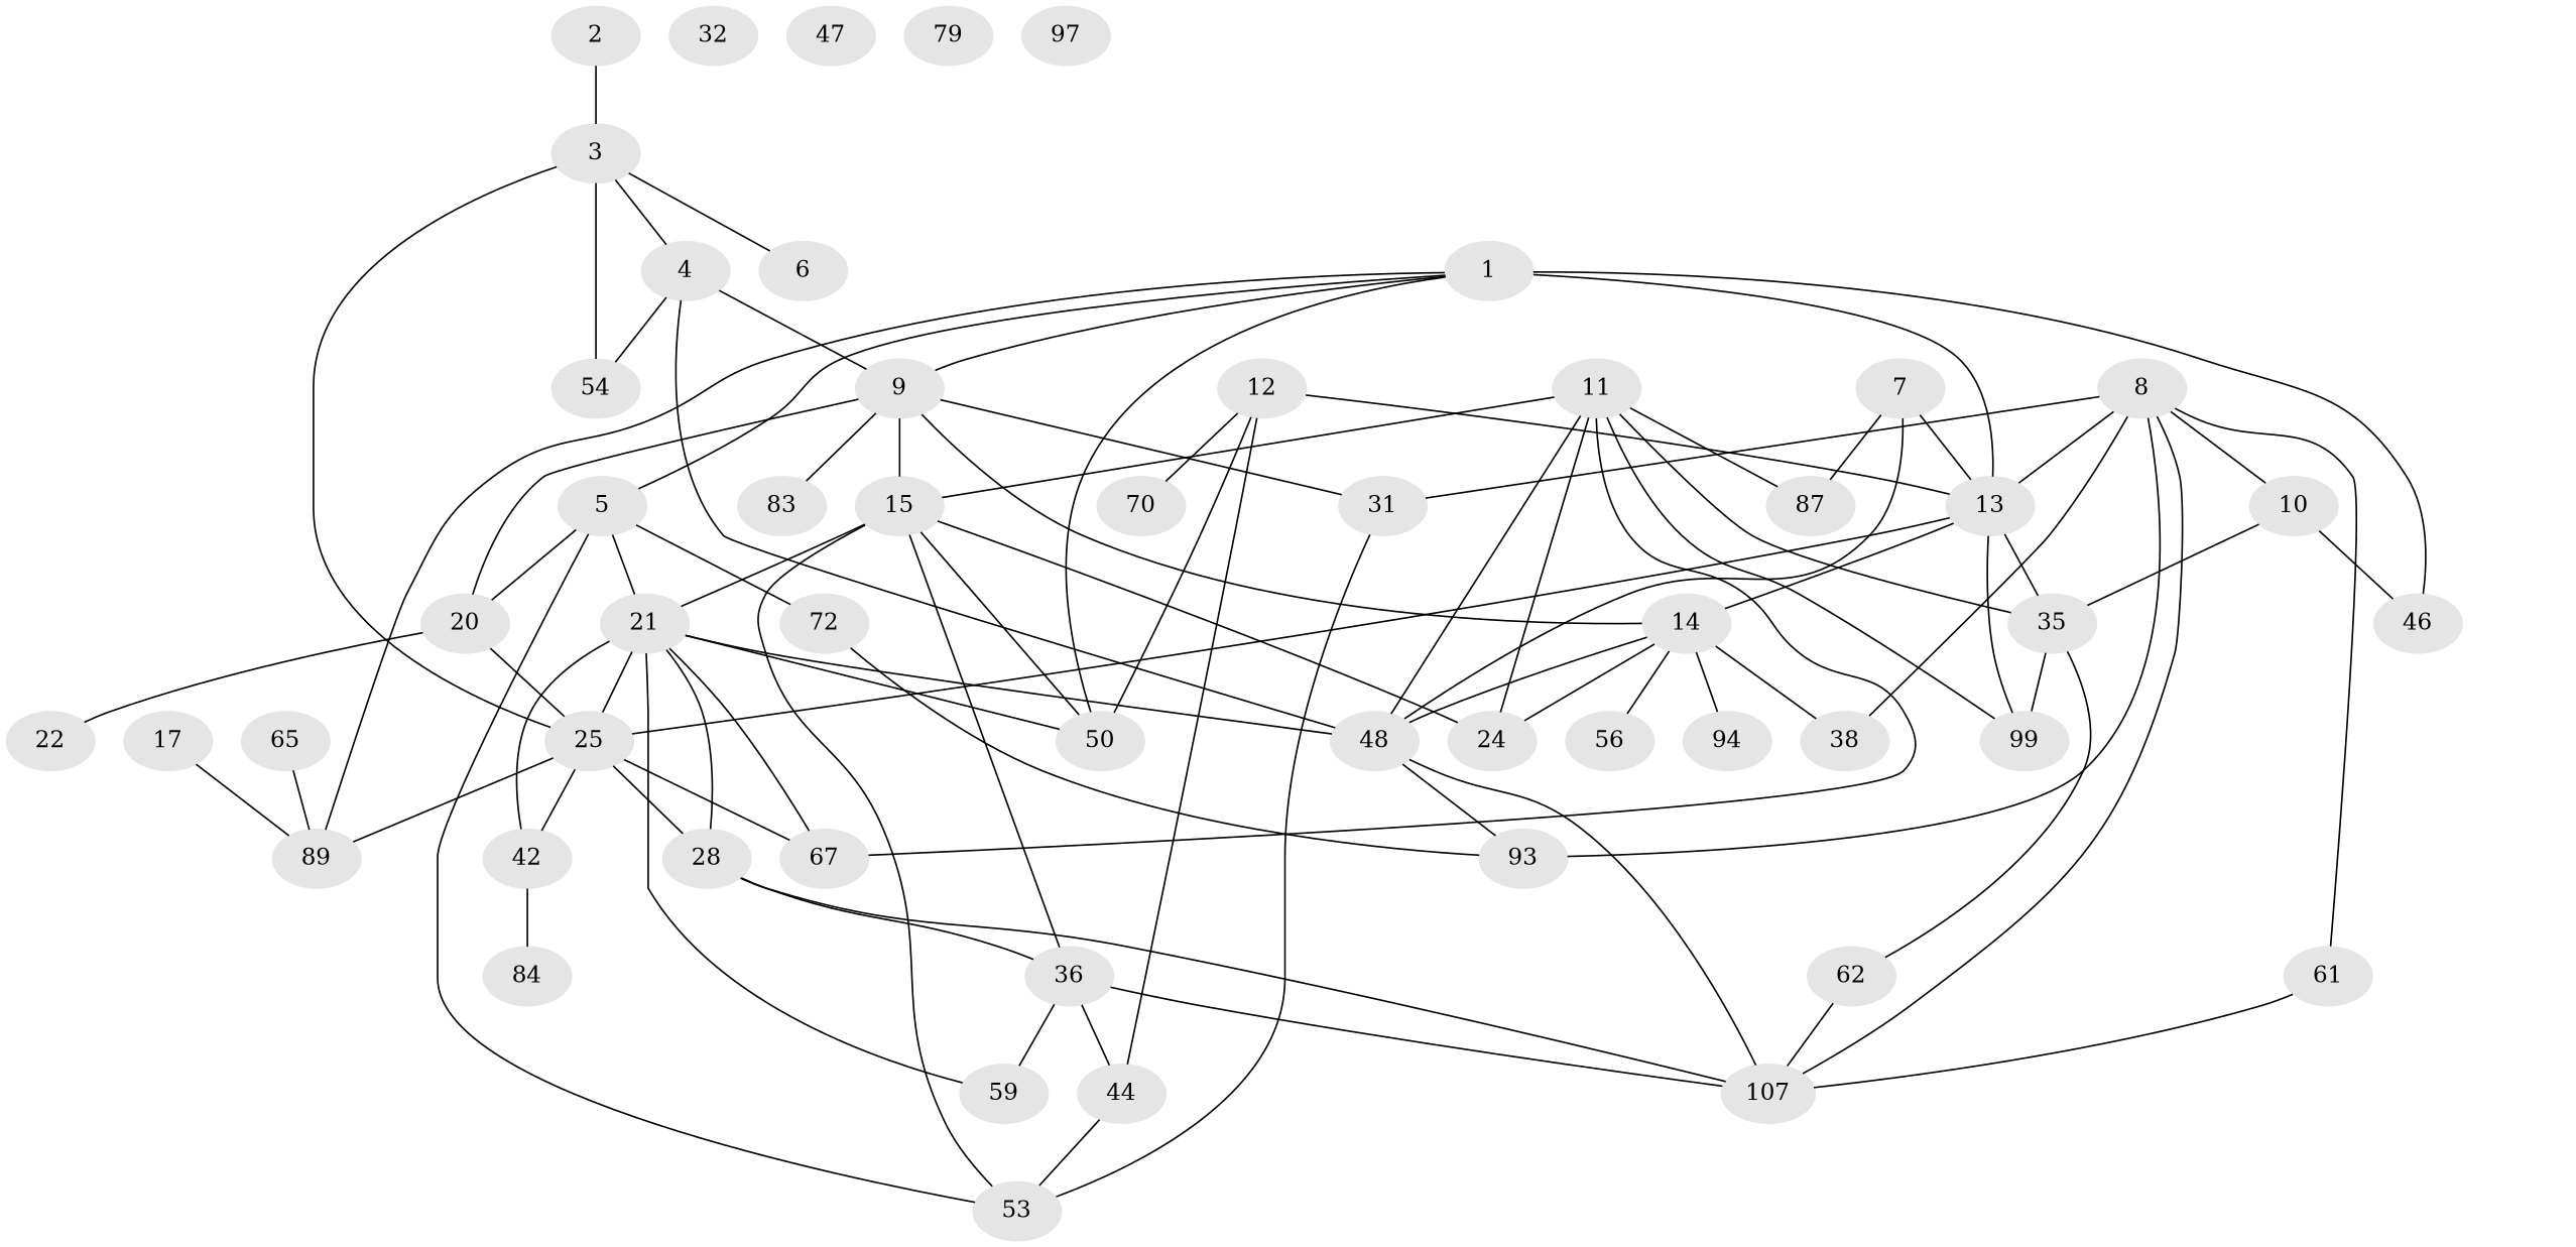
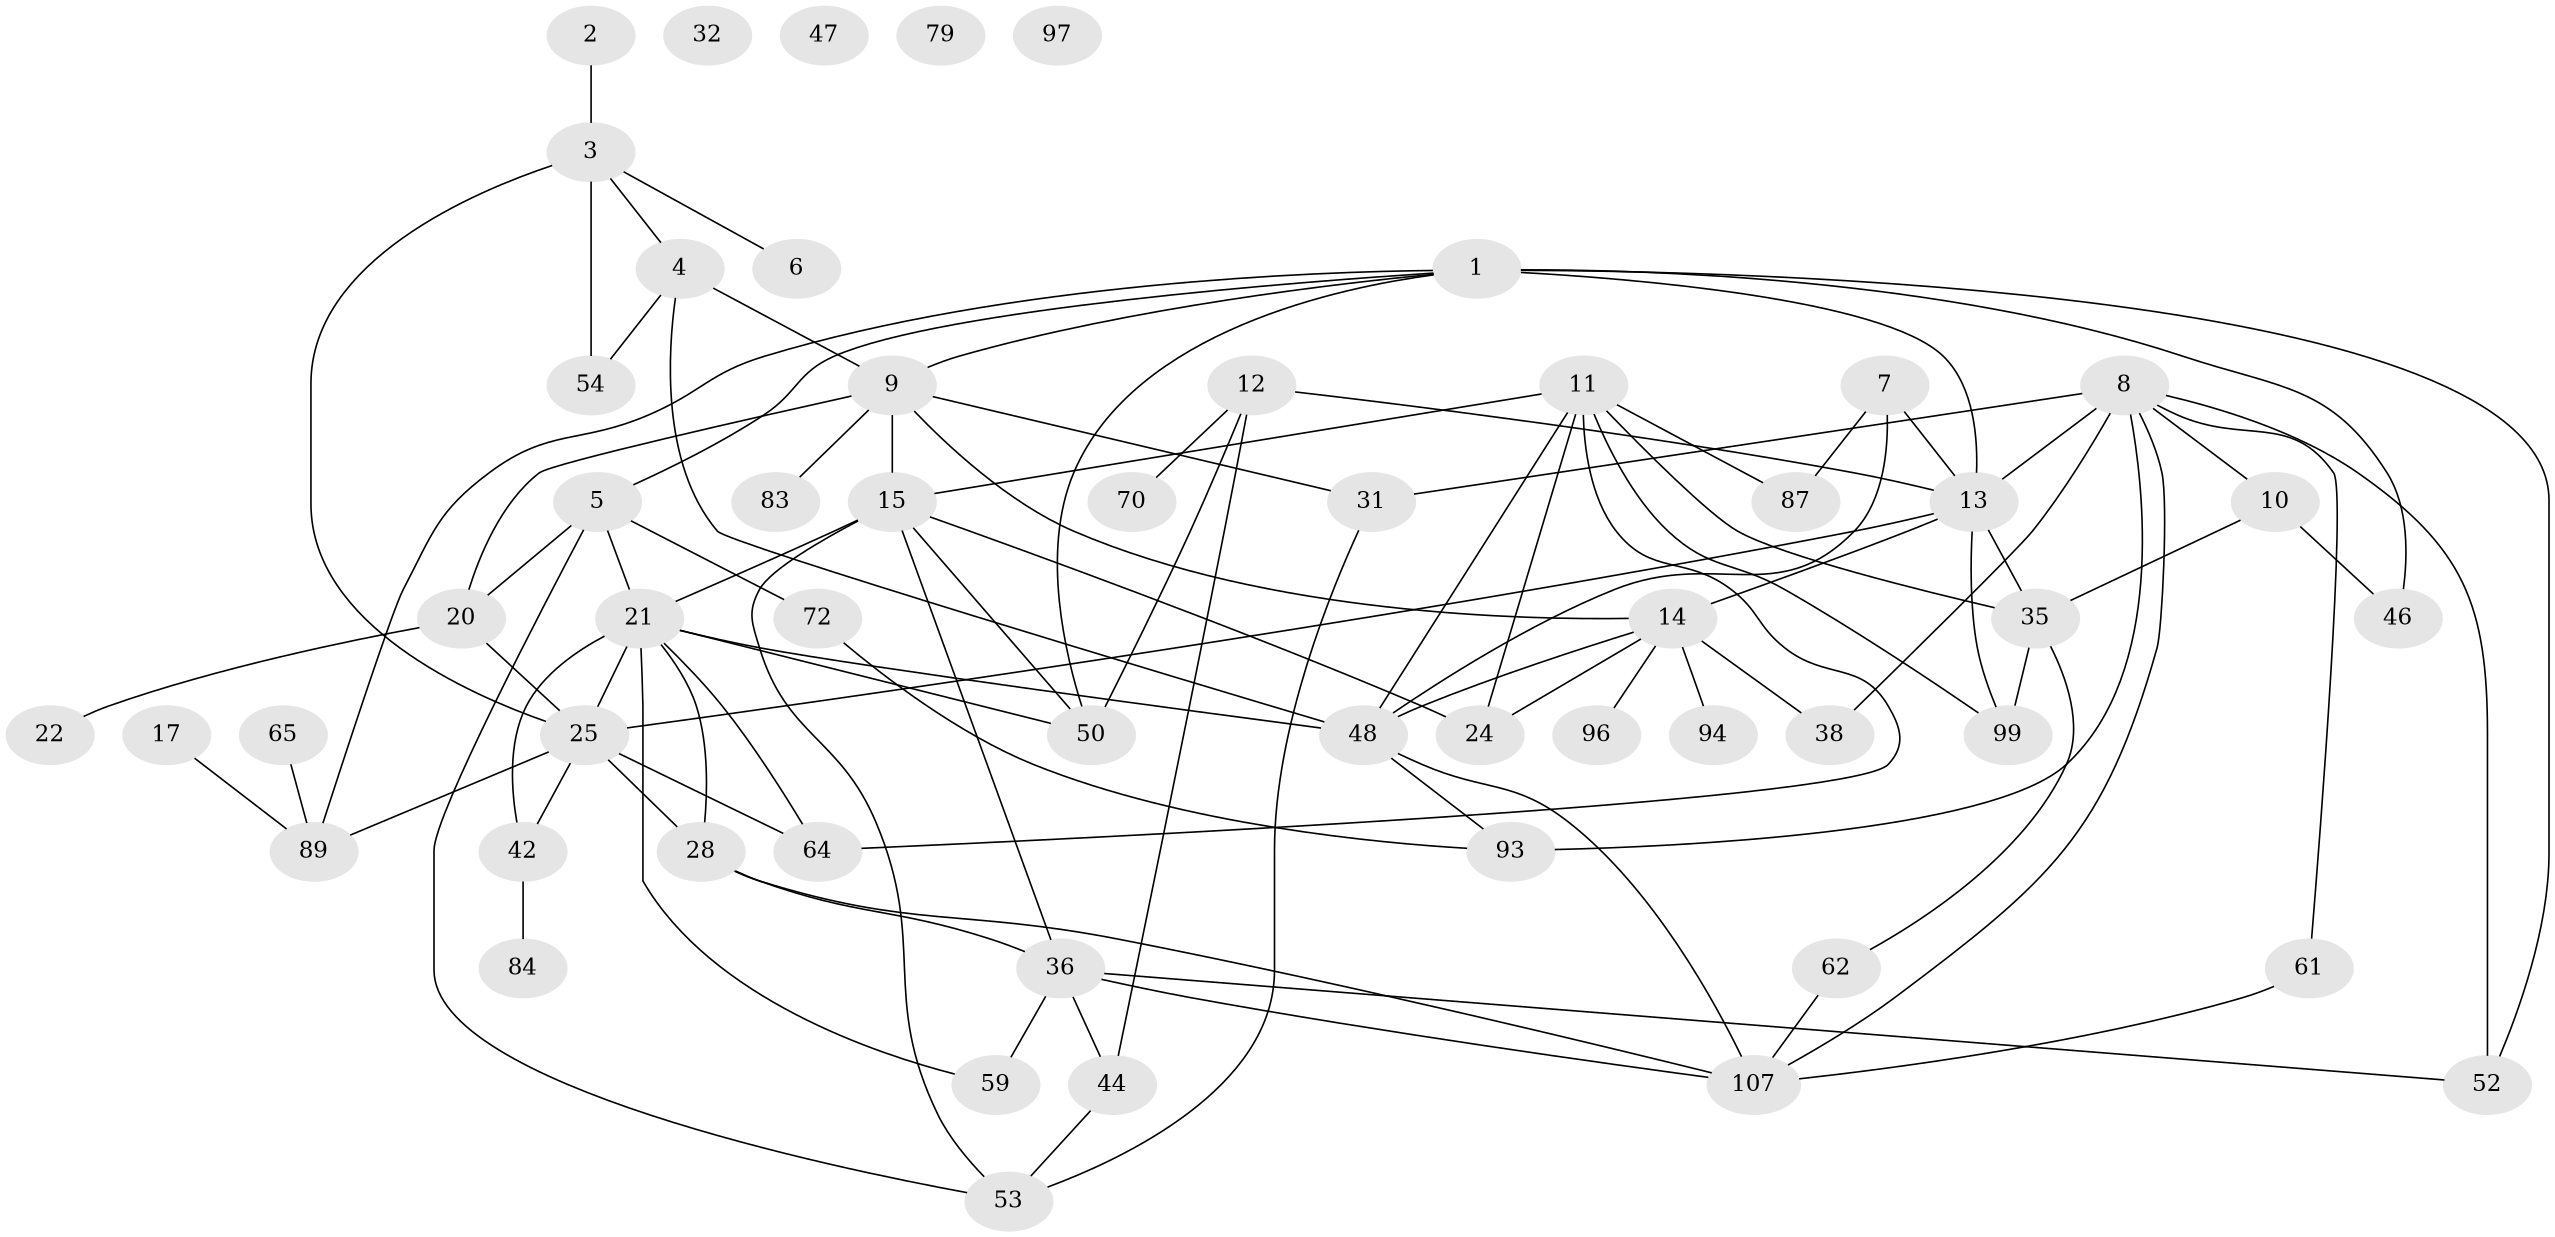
  graph {
    node [color=gray90 style=filled]
    1 [super="+80+16"]
    5 [super="+23+71+39"]
    9 [super="+86+49+85"]
    13 [super="+26+51"]
    46 [super="+55"]
    50
+   52 [super="+90+109"]
    89
    20 [super="+63"]
    21 [super="+33+73"]
    53 [super="+68"]
    72 [super="+108"]
    31 [super="+45"]
    14 [super="+75"]
    15 [super="+106+18"]
    83
    25 [super="+92"]
    35 [super="+82"]
    99
    2 [super="+69"]
    3 [super="+29+91"]
    4 [super="+27"]
    6
    54 [super="+94"]
    48 [super="+100"]
-   64 [label=67]
+   64
    28 [super="+81+77"]
    42 [super="+57+112"]
    93
    107
    22 [super="+60"]
    59
    7 [super="+110+58+19"]
    87
    8 [super="+30"]
    10 [super="+56"]
    38
    61
    24
    n40 [label=94]
-   96 [label=56]
+   96
    36 [super="+98+66"]
    62
    11 [super="+34"]
    12 [super="+41"]
    44
    70
    17 [super="+43"]
    84
    32
    47
    65
    79
    97
    1 -- 5
    1 -- 9
    1 -- 13
    1 -- 46 [weight=2]
    1 -- 50
+   1 -- 52
    1 -- 89
    5 -- 20
    5 -- 21
    5 -- 53
    5 -- 72
    9 -- 20
    9 -- 31
    9 -- 14
    9 -- 15
    9 -- 83
    13 -- 14
    13 -- 25
    13 -- 35
    13 -- 99
    20 -- 25
    20 -- 22
    21 -- 50
    21 -- 25
    21 -- 48
    21 -- 64
    21 -- 28
    21 -- 42
    21 -- 59
    72 -- 93
    31 -- 53
    14 -- 48
    14 -- 38
    14 -- 24
    14 -- n40
    14 -- 96
    15 -- 50
    15 -- 21
    15 -- 53
    15 -- 24
    15 -- 36
    25 -- 89
    25 -- 64
    25 -- 28
    25 -- 42
    35 -- 99
    35 -- 62
    2 -- 3
    3 -- 25
    3 -- 4
    3 -- 6
    3 -- 54 [weight=2]
    4 -- 9 [weight=2]
    4 -- 54
    4 -- 48
    48 -- 93
    48 -- 107
    28 -- 107
    28 -- 36
    42 -- 84
    7 -- 13 [weight=2]
    7 -- 48
    7 -- 87
    8 -- 13
+   8 -- 52
    8 -- 31
    8 -- 93 [weight=2]
    8 -- 107
    8 -- 10
    8 -- 38
    8 -- 61
    10 -- 46
    10 -- 35
    61 -- 107
+   36 -- 52
    36 -- 107
    36 -- 59
    36 -- 44
    62 -- 107
    11 -- 15
    11 -- 35
    11 -- 99
    11 -- 48
    11 -- 64
    11 -- 87
    11 -- 24
    12 -- 13
    12 -- 50
    12 -- 44
    12 -- 70
    44 -- 53
    17 -- 89
    65 -- 89
  }
